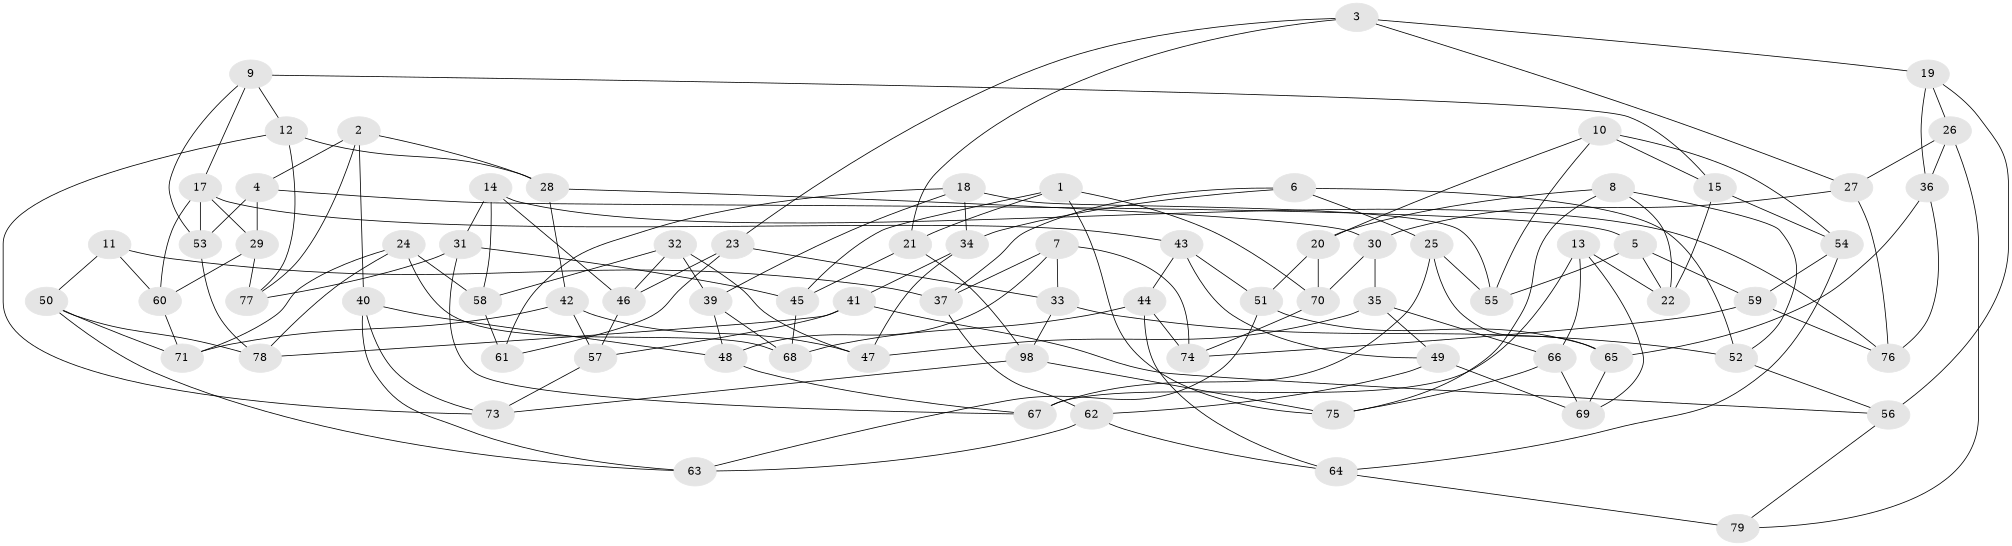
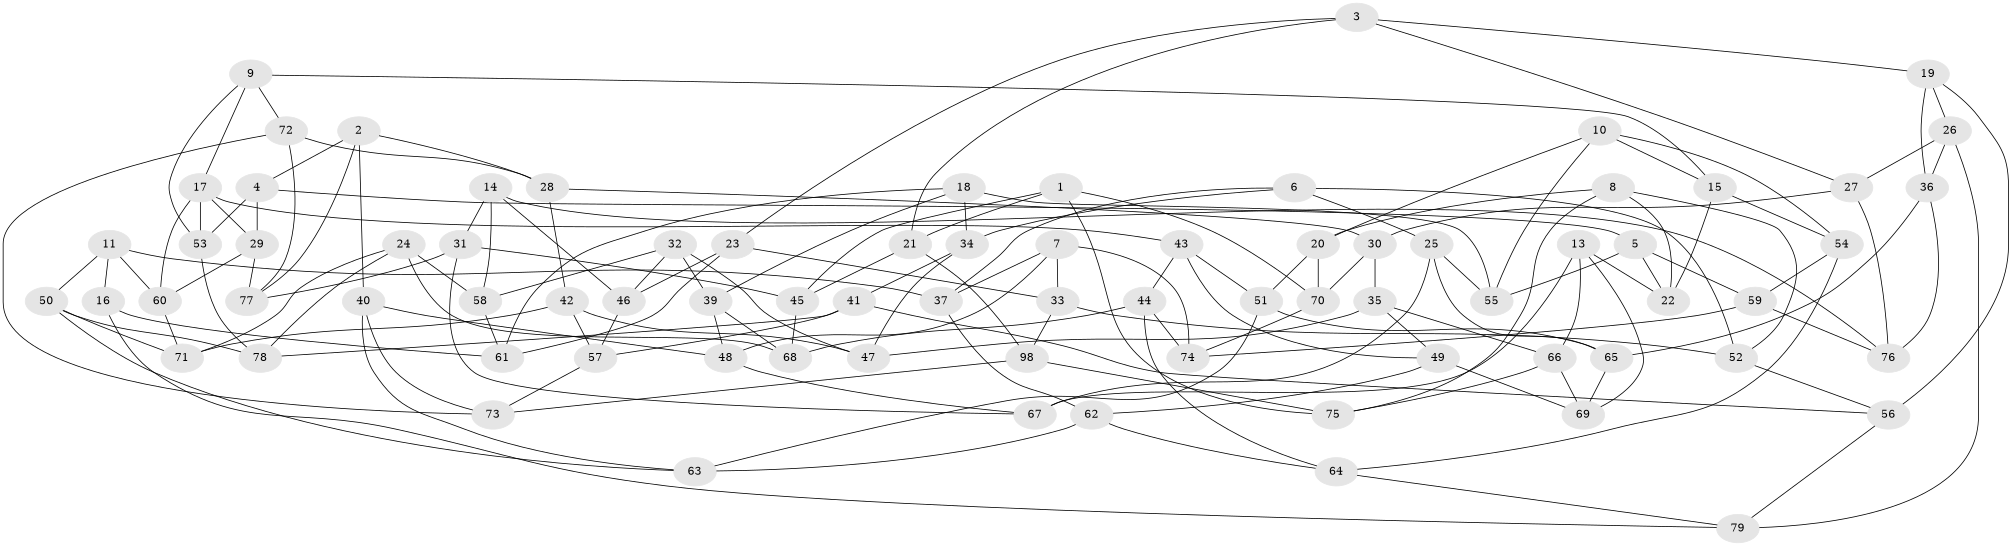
  graph {
    node [color=gray90 style=filled]
    1
    21
    45
    70
    75
    n6 [label=98]
    68
    74
    2
    4
    28
    40
    77
    5
    29
    53
    30
    42
    48
    73
    63
    3
    19
    23
    27
    26
    36
    56
    33
    46
    61
    76
    22
    55
    59
    60
    78
    6
    25
    34
    37
    52
    67
    65
    47
    41
    62
    7
    8
    20
    51
    9
-   12
+   12 [label=72]
    15
    17
    54
    43
    10
    64
    11
+   16
    50
    n63 [label=79]
    71
    13
    66
    69
    14
    31
    58
    57
    49
    44
    18
    39
    24
    35
    32
    1 -- 21
    1 -- 45
    1 -- 70
    1 -- 75
    21 -- 45
    21 -- n6
    45 -- 68
    70 -- 74
    n6 -- 75
    n6 -- 73
    2 -- 4
    2 -- 28
    2 -- 40
    2 -- 77
    4 -- 5
    4 -- 29
    4 -- 53
    28 -- 30
    28 -- 42
    40 -- 48
    40 -- 73
    40 -- 63
    5 -- 22
    5 -- 55
    5 -- 59
    29 -- 77
    29 -- 60
    53 -- 78
    30 -- 70
    30 -- 35
    42 -- 47
    42 -- 71
    42 -- 57
    48 -- 67
    3 -- 21
    3 -- 19
    3 -- 23
    3 -- 27
    19 -- 26
    19 -- 36
    19 -- 56
    23 -- 33
    23 -- 46
    23 -- 61
    27 -- 30
    27 -- 76
    26 -- 27
    26 -- 36
    26 -- n63
    36 -- 76
    36 -- 65
    56 -- n63
    33 -- n6
    33 -- 52
    46 -- 57
    59 -- 74
    59 -- 76
    60 -- 71
    6 -- 25
    6 -- 34
    6 -- 37
    6 -- 52
    25 -- 55
    25 -- 67
    25 -- 65
    34 -- 47
    34 -- 41
    37 -- 62
    52 -- 56
    65 -- 69
    41 -- 56
    41 -- 78
    41 -- 57
    62 -- 63
    62 -- 64
    7 -- 74
    7 -- 48
    7 -- 33
    7 -- 37
    8 -- 75
    8 -- 22
    8 -- 52
    8 -- 20
    20 -- 70
    20 -- 51
    51 -- 63
    51 -- 65
    9 -- 53
    9 -- 12
    9 -- 15
    9 -- 17
    12 -- 28
    12 -- 77
    12 -- 73
    15 -- 22
    15 -- 54
    17 -- 29
    17 -- 53
    17 -- 60
    17 -- 43
    54 -- 59
    54 -- 64
    43 -- 51
    43 -- 49
    43 -- 44
    10 -- 55
    10 -- 20
    10 -- 15
    10 -- 54
    64 -- n63
    11 -- 60
    11 -- 37
+   11 -- 16
    11 -- 50
+   16 -- 61
+   16 -- n63
    50 -- 63
    50 -- 78
    50 -- 71
    13 -- 22
    13 -- 67
    13 -- 66
    13 -- 69
    66 -- 75
    66 -- 69
    14 -- 46
    14 -- 76
    14 -- 31
    14 -- 58
    31 -- 45
    31 -- 77
    31 -- 67
    58 -- 61
    57 -- 73
    49 -- 62
    49 -- 69
    44 -- 68
    44 -- 74
    44 -- 64
    18 -- 61
    18 -- 55
    18 -- 34
    18 -- 39
    39 -- 68
    39 -- 48
    24 -- 68
    24 -- 78
    24 -- 71
    24 -- 58
    35 -- 47
    35 -- 66
    35 -- 49
    32 -- 46
    32 -- 47
    32 -- 58
    32 -- 39
  }
